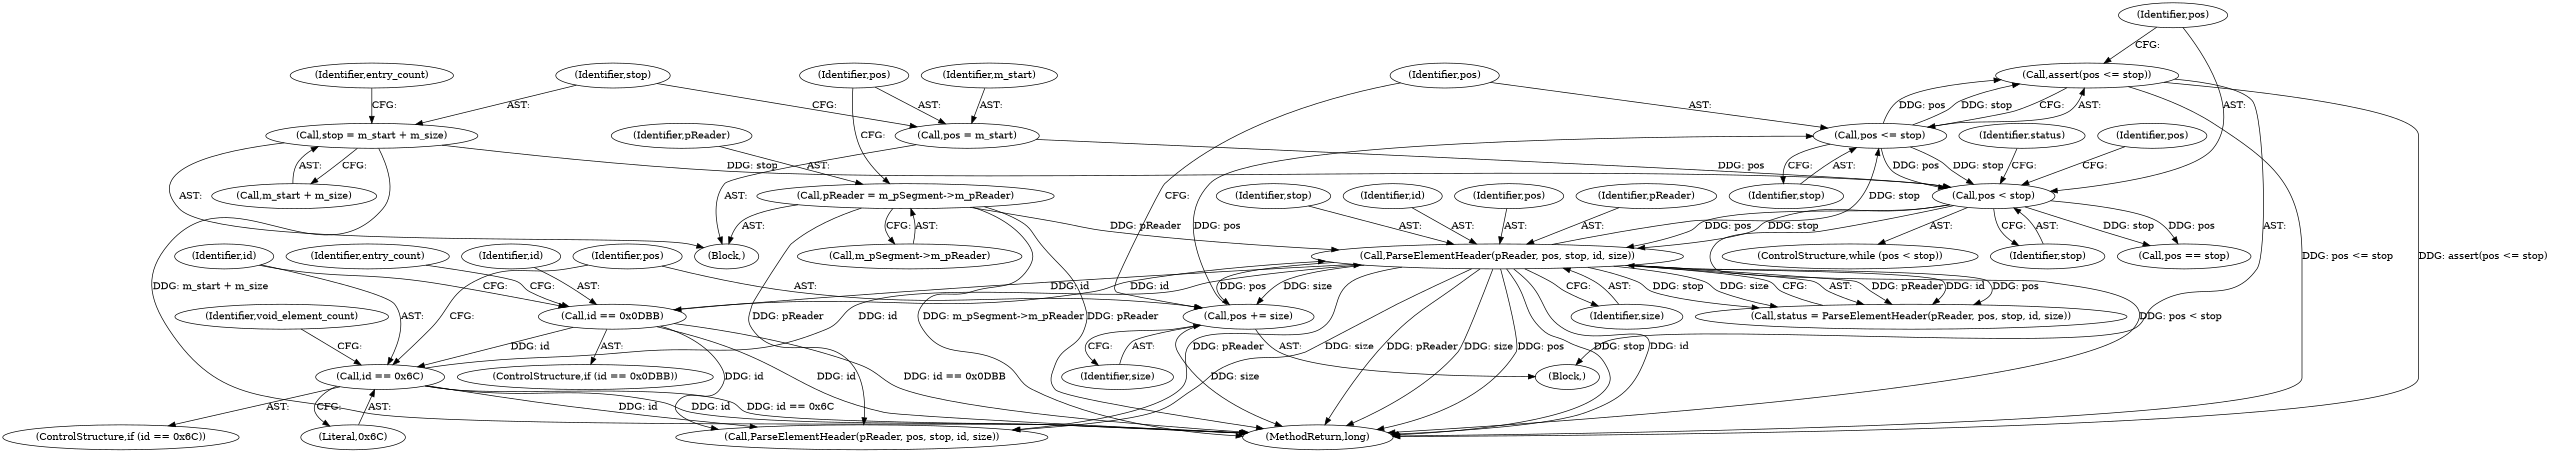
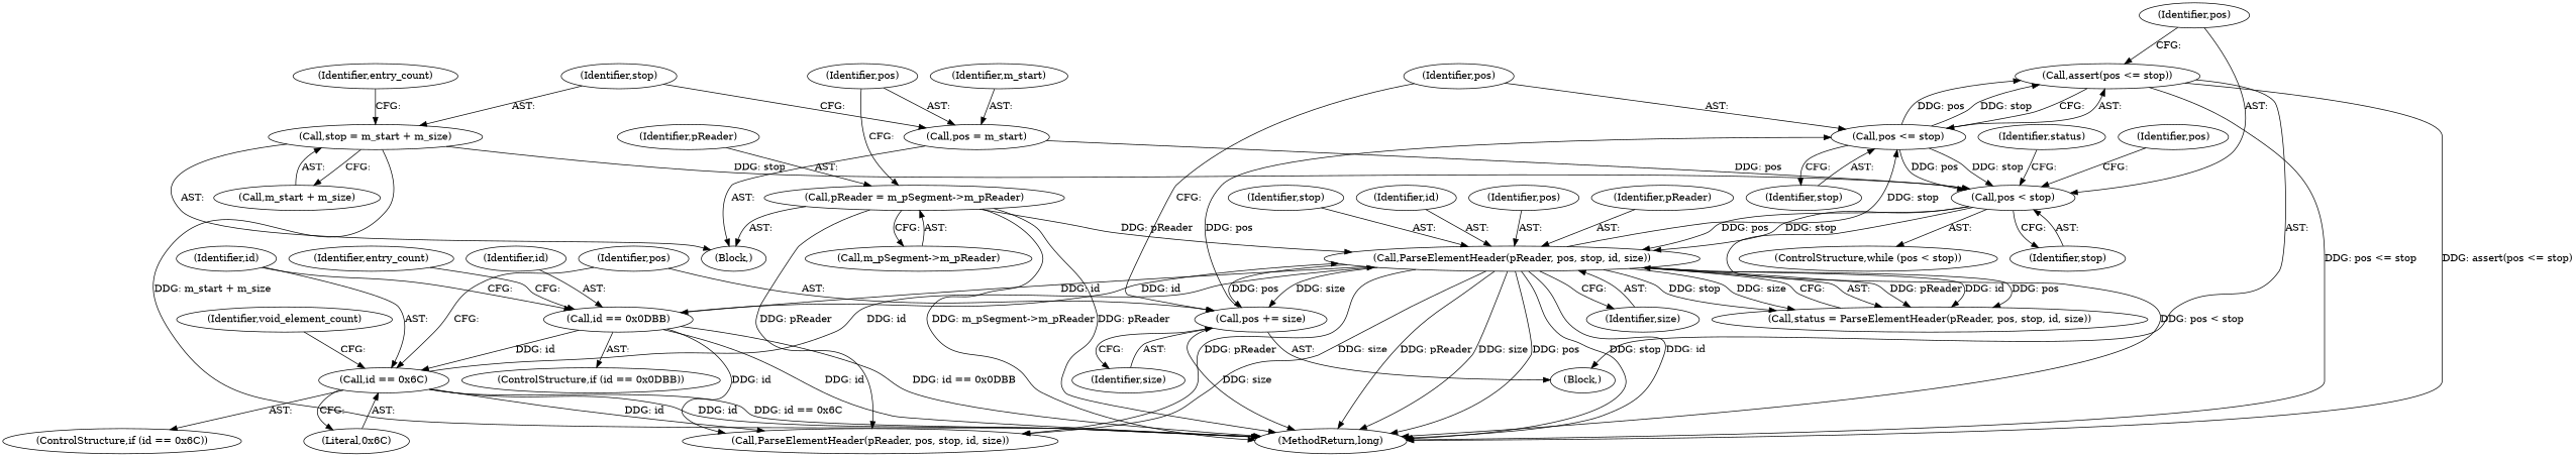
  digraph {
    n1 [label="(Call,assert(pos <= stop))"]
    n2 [label="(Call,pos <= stop)"]
    n3 [label="(MethodReturn,long)"]
    n4 [label="(Block,)"]
    n5 [label="(Call,pos < stop)"]
    n6 [label="(Identifier,stop)"]
    n7 [label="(Call,ParseElementHeader(pReader, pos, stop, id, size))"]
-   n8 [label="(Call,pos == stop)"]
    n9 [label="(Identifier,stop)"]
    n10 [label="(ControlStructure,while (pos < stop))"]
    n11 [label="(Call,pos += size)"]
    n12 [label="(Identifier,size)"]
    n13 [label="(Call,id == 0x0DBB)"]
    n14 [label="(Identifier,size)"]
    n15 [label="(Call,status = ParseElementHeader(pReader, pos, stop, id, size))"]
    n16 [label="(Call,ParseElementHeader(pReader, pos, stop, id, size))"]
    n17 [label="(Call,id == 0x6C)"]
    n18 [label="(ControlStructure,if (id == 0x0DBB))"]
    n19 [label="(Call,pReader = m_pSegment->m_pReader)"]
    n20 [label="(Block,)"]
    n21 [label="(Call,m_pSegment->m_pReader)"]
    n22 [label="(Call,pos = m_start)"]
    n23 [label="(Identifier,m_start)"]
    n24 [label="(Call,stop = m_start + m_size)"]
    n25 [label="(Call,m_start + m_size)"]
    n26 [label="(ControlStructure,if (id == 0x6C))"]
    n27 [label="(Literal,0x6C)"]
    n28 [label="(Identifier,entry_count)"]
    n29 [label="(Identifier,pos)"]
    n30 [label="(Identifier,id)"]
    n31 [label="(Identifier,stop)"]
    n32 [label="(Identifier,pReader)"]
    n33 [label="(Identifier,status)"]
    n34 [label="(Identifier,entry_count)"]
    n35 [label="(Identifier,pos)"]
    n36 [label="(Identifier,pos)"]
    n37 [label="(Identifier,void_element_count)"]
    n38 [label="(Identifier,stop)"]
    n39 [label="(Identifier,id)"]
    n40 [label="(Identifier,pos)"]
    n41 [label="(Identifier,id)"]
    n42 [label="(Identifier,pos)"]
    n43 [label="(Identifier,pReader)"]
    n44 [label="(Identifier,pos)"]
    n1 -> n2 [label="CFG: "]
    n1 -> n3 [label="DDG: pos <= stop"]
    n1 -> n3 [label="DDG: assert(pos <= stop)"]
    n1 -> n4 [label="AST: "]
    n2 -> n1 [label="AST: "]
    n2 -> n1 [label="DDG: pos"]
    n2 -> n1 [label="DDG: stop"]
    n2 -> n5 [label="DDG: pos"]
    n2 -> n5 [label="DDG: stop"]
    n2 -> n6 [label="CFG: "]
    n5 -> n3 [label="DDG: pos < stop"]
    n5 -> n7 [label="DDG: pos"]
    n5 -> n7 [label="DDG: stop"]
-   n5 -> n8 [label="DDG: pos"]
-   n5 -> n8 [label="DDG: stop"]
    n5 -> n9 [label="CFG: "]
    n5 -> n10 [label="AST: "]
    n6 -> n2 [label="AST: "]
    n7 -> n2 [label="DDG: stop"]
    n7 -> n3 [label="DDG: pReader"]
    n7 -> n3 [label="DDG: size"]
    n7 -> n3 [label="DDG: pos"]
    n7 -> n3 [label="DDG: stop"]
    n7 -> n3 [label="DDG: id"]
    n7 -> n11 [label="DDG: size"]
    n7 -> n11 [label="DDG: pos"]
    n7 -> n13 [label="DDG: id"]
    n7 -> n14 [label="CFG: "]
    n7 -> n15 [label="AST: "]
    n7 -> n15 [label="DDG: pReader"]
    n7 -> n15 [label="DDG: id"]
    n7 -> n15 [label="DDG: pos"]
    n7 -> n15 [label="DDG: stop"]
    n7 -> n15 [label="DDG: size"]
    n7 -> n16 [label="DDG: pReader"]
    n7 -> n16 [label="DDG: size"]
    n9 -> n5 [label="AST: "]
    n11 -> n2 [label="DDG: pos"]
    n11 -> n3 [label="DDG: size"]
    n11 -> n4 [label="AST: "]
    n11 -> n12 [label="CFG: "]
    n12 -> n11 [label="AST: "]
    n13 -> n3 [label="DDG: id"]
    n13 -> n3 [label="DDG: id == 0x0DBB"]
    n13 -> n7 [label="DDG: id"]
    n13 -> n16 [label="DDG: id"]
    n13 -> n17 [label="DDG: id"]
    n13 -> n18 [label="AST: "]
    n14 -> n7 [label="AST: "]
    n15 -> n7 [label="CFG: "]
    n17 -> n3 [label="DDG: id"]
    n17 -> n3 [label="DDG: id == 0x6C"]
    n17 -> n7 [label="DDG: id"]
    n17 -> n16 [label="DDG: id"]
    n17 -> n26 [label="AST: "]
    n17 -> n27 [label="CFG: "]
    n19 -> n3 [label="DDG: m_pSegment->m_pReader"]
    n19 -> n3 [label="DDG: pReader"]
    n19 -> n7 [label="DDG: pReader"]
    n19 -> n16 [label="DDG: pReader"]
    n19 -> n20 [label="AST: "]
    n19 -> n21 [label="CFG: "]
    n21 -> n19 [label="AST: "]
    n22 -> n5 [label="DDG: pos"]
    n22 -> n20 [label="AST: "]
    n23 -> n22 [label="AST: "]
    n24 -> n3 [label="DDG: m_start + m_size"]
    n24 -> n5 [label="DDG: stop"]
    n24 -> n20 [label="AST: "]
    n24 -> n25 [label="CFG: "]
    n25 -> n24 [label="AST: "]
    n27 -> n17 [label="AST: "]
    n28 -> n13 [label="CFG: "]
    n29 -> n1 [label="CFG: "]
    n29 -> n5 [label="AST: "]
    n30 -> n13 [label="AST: "]
    n31 -> n7 [label="AST: "]
    n32 -> n19 [label="AST: "]
    n33 -> n5 [label="CFG: "]
    n34 -> n24 [label="CFG: "]
    n35 -> n5 [label="CFG: "]
    n36 -> n11 [label="AST: "]
    n36 -> n17 [label="CFG: "]
    n37 -> n17 [label="CFG: "]
    n38 -> n22 [label="CFG: "]
    n38 -> n24 [label="AST: "]
    n39 -> n13 [label="CFG: "]
    n39 -> n17 [label="AST: "]
    n40 -> n2 [label="AST: "]
    n40 -> n11 [label="CFG: "]
    n41 -> n7 [label="AST: "]
    n42 -> n7 [label="AST: "]
    n43 -> n7 [label="AST: "]
    n44 -> n19 [label="CFG: "]
    n44 -> n22 [label="AST: "]
  }
